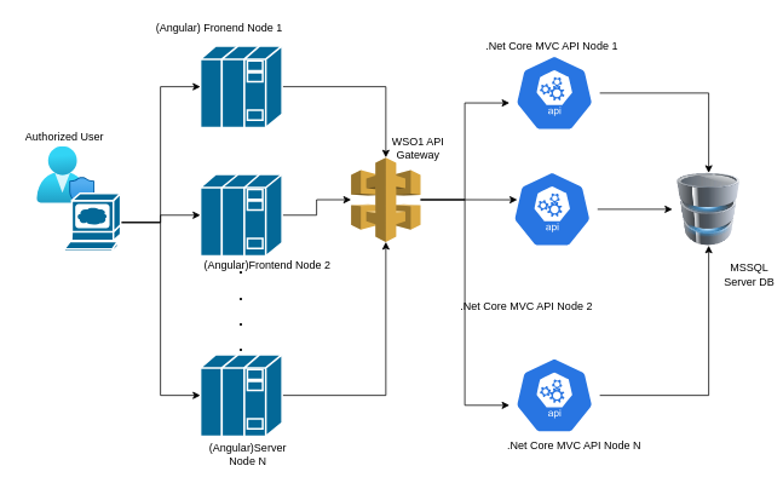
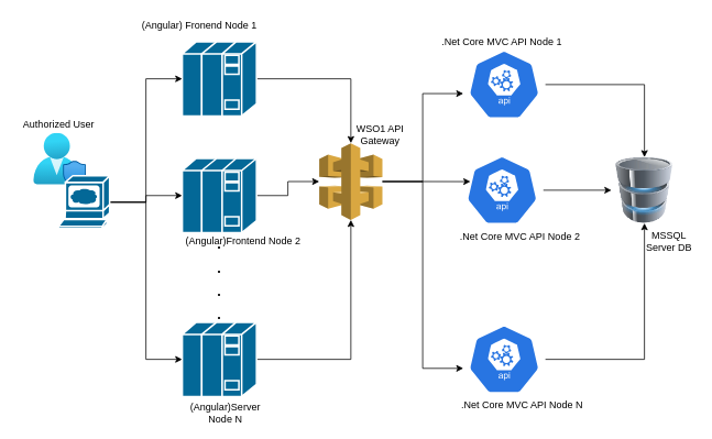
  <mxCell id="0" />
  <mxCell id="1" parent="0" />
  <mxCell id="2" value="" style="aspect=fixed;html=1;points=[];align=center;image;fontSize=12;image=img/lib/azure2/management_governance/User_Privacy.svg;" parent="1" vertex="1"><mxGeometry x="40" y="161" width="64" height="68" as="geometry" /></mxCell>
  <mxCell id="3" style="edgeStyle=orthogonalEdgeStyle;rounded=0;orthogonalLoop=1;jettySize=auto;html=1;" parent="1" source="4" target="15" edge="1"><mxGeometry relative="1" as="geometry" /></mxCell>
  <mxCell id="4" value="" style="shape=mxgraph.cisco.misc.front_end_processor;html=1;pointerEvents=1;dashed=0;fillColor=#036897;strokeColor=#ffffff;strokeWidth=2;verticalLabelPosition=bottom;verticalAlign=top;align=center;outlineConnect=0;" parent="1" vertex="1"><mxGeometry x="220" y="50" width="90" height="90" as="geometry" /></mxCell>
  <mxCell id="5" style="edgeStyle=orthogonalEdgeStyle;rounded=0;orthogonalLoop=1;jettySize=auto;html=1;" parent="1" source="6" target="7" edge="1"><mxGeometry relative="1" as="geometry" /></mxCell>
  <mxCell id="6" value="" style="html=1;dashed=0;whitespace=wrap;fillColor=#2875E2;strokeColor=#ffffff;points=[[0.005,0.63,0],[0.1,0.2,0],[0.9,0.2,0],[0.5,0,0],[0.995,0.63,0],[0.72,0.99,0],[0.5,1,0],[0.28,0.99,0]];shape=mxgraph.kubernetes.icon;prIcon=api" parent="1" vertex="1"><mxGeometry x="560" y="60" width="100" height="84" as="geometry" /></mxCell>
  <mxCell id="7" value="" style="image;html=1;image=img/lib/clip_art/computers/Database_128x128.png" parent="1" vertex="1"><mxGeometry x="740" y="190" width="80" height="80" as="geometry" /></mxCell>
  <mxCell id="8" style="edgeStyle=orthogonalEdgeStyle;rounded=0;orthogonalLoop=1;jettySize=auto;html=1;" parent="1" source="9" target="7" edge="1"><mxGeometry relative="1" as="geometry" /></mxCell>
  <mxCell id="9" value="" style="html=1;dashed=0;whitespace=wrap;fillColor=#2875E2;strokeColor=#ffffff;points=[[0.005,0.63,0],[0.1,0.2,0],[0.9,0.2,0],[0.5,0,0],[0.995,0.63,0],[0.72,0.99,0],[0.5,1,0],[0.28,0.99,0]];shape=mxgraph.kubernetes.icon;prIcon=api" parent="1" vertex="1"><mxGeometry x="557.5" y="188" width="100" height="84" as="geometry" /></mxCell>
  <mxCell id="10" style="edgeStyle=orthogonalEdgeStyle;rounded=0;orthogonalLoop=1;jettySize=auto;html=1;entryX=0.5;entryY=1;entryDx=0;entryDy=0;" parent="1" source="11" target="7" edge="1"><mxGeometry relative="1" as="geometry" /></mxCell>
  <mxCell id="11" value="" style="html=1;dashed=0;whitespace=wrap;fillColor=#2875E2;strokeColor=#ffffff;points=[[0.005,0.63,0],[0.1,0.2,0],[0.9,0.2,0],[0.5,0,0],[0.995,0.63,0],[0.72,0.99,0],[0.5,1,0],[0.28,0.99,0]];shape=mxgraph.kubernetes.icon;prIcon=api" parent="1" vertex="1"><mxGeometry x="560" y="393" width="100" height="84" as="geometry" /></mxCell>
  <mxCell id="12" style="edgeStyle=orthogonalEdgeStyle;rounded=0;orthogonalLoop=1;jettySize=auto;html=1;entryX=0.005;entryY=0.63;entryDx=0;entryDy=0;entryPerimeter=0;" parent="1" source="15" target="6" edge="1"><mxGeometry relative="1" as="geometry" /></mxCell>
  <mxCell id="13" style="edgeStyle=orthogonalEdgeStyle;rounded=0;orthogonalLoop=1;jettySize=auto;html=1;entryX=0.116;entryY=0.376;entryDx=0;entryDy=0;entryPerimeter=0;" parent="1" source="15" target="9" edge="1"><mxGeometry relative="1" as="geometry" /></mxCell>
  <mxCell id="14" style="edgeStyle=orthogonalEdgeStyle;rounded=0;orthogonalLoop=1;jettySize=auto;html=1;entryX=0.005;entryY=0.63;entryDx=0;entryDy=0;entryPerimeter=0;" parent="1" source="15" target="11" edge="1"><mxGeometry relative="1" as="geometry" /></mxCell>
  <mxCell id="15" value="" style="outlineConnect=0;dashed=0;verticalLabelPosition=bottom;verticalAlign=top;align=center;html=1;shape=mxgraph.aws3.api_gateway;fillColor=#D9A741;gradientColor=none;" parent="1" vertex="1"><mxGeometry x="386" y="173" width="76.5" height="93" as="geometry" /></mxCell>
  <mxCell id="16" style="edgeStyle=orthogonalEdgeStyle;rounded=0;orthogonalLoop=1;jettySize=auto;html=1;entryX=0;entryY=0.5;entryDx=0;entryDy=0;entryPerimeter=0;" parent="1" source="19" target="4" edge="1"><mxGeometry relative="1" as="geometry" /></mxCell>
  <mxCell id="17" style="edgeStyle=orthogonalEdgeStyle;rounded=0;orthogonalLoop=1;jettySize=auto;html=1;" parent="1" source="19" target="21" edge="1"><mxGeometry relative="1" as="geometry" /></mxCell>
  <mxCell id="18" style="edgeStyle=orthogonalEdgeStyle;rounded=0;orthogonalLoop=1;jettySize=auto;html=1;entryX=0;entryY=0.5;entryDx=0;entryDy=0;entryPerimeter=0;" parent="1" source="19" target="23" edge="1"><mxGeometry relative="1" as="geometry" /></mxCell>
  <mxCell id="19" value="" style="shape=mxgraph.cisco.computers_and_peripherals.web_browser;html=1;pointerEvents=1;dashed=0;fillColor=#036897;strokeColor=#ffffff;strokeWidth=2;verticalLabelPosition=bottom;verticalAlign=top;align=center;outlineConnect=0;" parent="1" vertex="1"><mxGeometry x="70" y="212.5" width="62" height="64" as="geometry" /></mxCell>
  <mxCell id="20" style="edgeStyle=orthogonalEdgeStyle;rounded=0;orthogonalLoop=1;jettySize=auto;html=1;" parent="1" source="21" target="15" edge="1"><mxGeometry relative="1" as="geometry" /></mxCell>
  <mxCell id="21" value="" style="shape=mxgraph.cisco.misc.front_end_processor;html=1;pointerEvents=1;dashed=0;fillColor=#036897;strokeColor=#ffffff;strokeWidth=2;verticalLabelPosition=bottom;verticalAlign=top;align=center;outlineConnect=0;" parent="1" vertex="1"><mxGeometry x="220" y="191.5" width="90" height="90" as="geometry" /></mxCell>
  <mxCell id="22" style="edgeStyle=orthogonalEdgeStyle;rounded=0;orthogonalLoop=1;jettySize=auto;html=1;" parent="1" source="23" target="15" edge="1"><mxGeometry relative="1" as="geometry" /></mxCell>
  <mxCell id="23" value="" style="shape=mxgraph.cisco.misc.front_end_processor;html=1;pointerEvents=1;dashed=0;fillColor=#036897;strokeColor=#ffffff;strokeWidth=2;verticalLabelPosition=bottom;verticalAlign=top;align=center;outlineConnect=0;" parent="1" vertex="1"><mxGeometry x="220" y="390" width="90" height="90" as="geometry" /></mxCell>
  <mxCell id="24" value="Authorized User" style="text;html=1;align=center;verticalAlign=middle;resizable=0;points=[];autosize=1;strokeColor=none;rotation=0;" parent="1" vertex="1"><mxGeometry x="20" y="140" width="100" height="20" as="geometry" /></mxCell>
  <mxCell id="25" value="(Angular) Fronend Node 1" style="text;html=1;strokeColor=none;fillColor=none;align=center;verticalAlign=middle;whiteSpace=wrap;rounded=0;" parent="1" vertex="1"><mxGeometry x="164.5" y="20" width="152" height="20" as="geometry" /></mxCell>
  <mxCell id="26" value="(Angular)Frontend Node 2" style="text;html=1;strokeColor=none;fillColor=none;align=center;verticalAlign=middle;whiteSpace=wrap;rounded=0;" parent="1" vertex="1"><mxGeometry x="218" y="282" width="152" height="20" as="geometry" /></mxCell>
  <mxCell id="27" value="(Angular)Server Node N" style="text;html=1;strokeColor=none;fillColor=none;align=center;verticalAlign=middle;whiteSpace=wrap;rounded=0;" parent="1" vertex="1"><mxGeometry x="220" y="490" width="105" height="20" as="geometry" /></mxCell>
  <mxCell id="28" value="&lt;font style=&quot;font-size: 24px&quot;&gt;.&lt;br&gt;.&lt;br&gt;.&lt;br&gt;.&lt;/font&gt;" style="text;html=1;strokeColor=none;fillColor=none;align=center;verticalAlign=middle;whiteSpace=wrap;rounded=0;" parent="1" vertex="1"><mxGeometry x="245" y="302" width="40" height="68" as="geometry" /></mxCell>
  <mxCell id="29" value=".Net Core MVC API Node 1" style="text;html=1;strokeColor=none;fillColor=none;align=center;verticalAlign=middle;whiteSpace=wrap;rounded=0;" parent="1" vertex="1"><mxGeometry x="521.25" y="40" width="172.5" height="20" as="geometry" /></mxCell>
- <mxCell id="30" value=".Net Core MVC API Node 2" style="text;html=1;strokeColor=none;fillColor=none;align=center;verticalAlign=middle;whiteSpace=wrap;rounded=0;" parent="1" vertex="1"><mxGeometry x="497.5" y="326.5" width="162.5" height="20" as="geometry" /></mxCell>
+ <mxCell id="30" value=".Net Core MVC API Node 2" style="text;html=1;strokeColor=none;fillColor=none;align=center;verticalAlign=middle;whiteSpace=wrap;rounded=0;" parent="1" vertex="1"><mxGeometry x="547.5" y="276.5" width="162.5" height="20" as="geometry" /></mxCell>
  <mxCell id="31" value=".Net Core MVC API Node N" style="text;html=1;strokeColor=none;fillColor=none;align=center;verticalAlign=middle;whiteSpace=wrap;rounded=0;" parent="1" vertex="1"><mxGeometry x="552.5" y="480" width="157.5" height="20" as="geometry" /></mxCell>
- <mxCell id="32" value="MSSQL Server DB" style="text;html=1;strokeColor=none;fillColor=none;align=center;verticalAlign=middle;whiteSpace=wrap;rounded=0;" parent="1" vertex="1"><mxGeometry x="795" y="292" width="60" height="20" as="geometry" /></mxCell>
+ <mxCell id="32" value="MSSQL Server DB" style="text;html=1;strokeColor=none;fillColor=none;align=center;verticalAlign=middle;whiteSpace=wrap;rounded=0;" parent="1" vertex="1"><mxGeometry x="780" y="282" width="60" height="20" as="geometry" /></mxCell>
  <mxCell id="33" value="WSO1 API Gateway" style="text;html=1;strokeColor=none;fillColor=none;align=center;verticalAlign=middle;whiteSpace=wrap;rounded=0;" parent="1" vertex="1"><mxGeometry x="410" y="153" width="100" height="20" as="geometry" /></mxCell>
